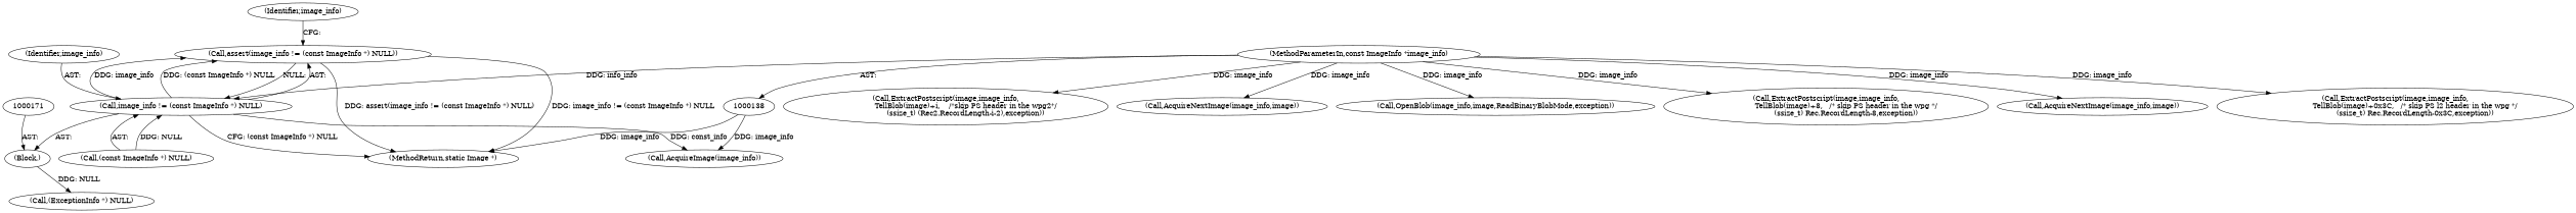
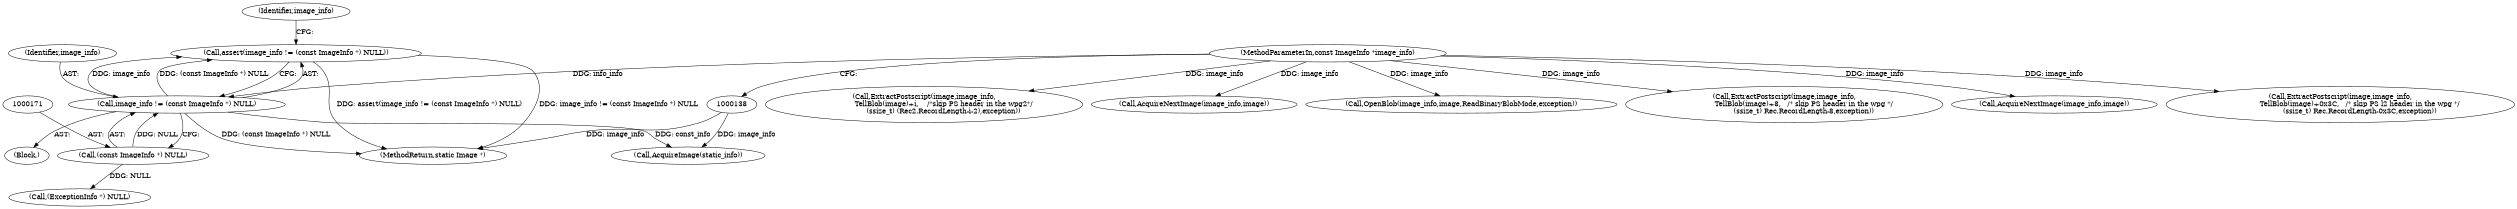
  digraph {
    n1 [label="(Call,assert(image_info != (const ImageInfo *) NULL))"]
    n2 [label="(Call,image_info != (const ImageInfo *) NULL)"]
    n3 [label="(MethodReturn,static Image *)"]
    n4 [label="(Block,)"]
    n5 [label="(Call,(const ImageInfo *) NULL)"]
-   n6 [label="(Call,AcquireImage(image_info))"]
+   n6 [label="(Call,AcquireImage(static_info))"]
    n7 [label="(Call,(ExceptionInfo *) NULL)"]
    n8 [label="(MethodParameterIn,const ImageInfo *image_info)"]
    n9 [label="(Call,AcquireNextImage(image_info,image))"]
    n10 [label="(Call,ExtractPostscript(image,image_info,\n                  TellBlob(image)+0x3C,   /* skip PS l2 header in the wpg */\n                  (ssize_t) Rec.RecordLength-0x3C,exception))"]
    n11 [label="(Call,ExtractPostscript(image,image_info,\n                  TellBlob(image)+i,    /*skip PS header in the wpg2*/\n                  (ssize_t) (Rec2.RecordLength-i-2),exception))"]
    n12 [label="(Call,AcquireNextImage(image_info,image))"]
    n13 [label="(Call,OpenBlob(image_info,image,ReadBinaryBlobMode,exception))"]
    n14 [label="(Call,ExtractPostscript(image,image_info,\n                  TellBlob(image)+8,   /* skip PS header in the wpg */\n                  (ssize_t) Rec.RecordLength-8,exception))"]
    1000138
    n16 [label="(Identifier,image_info)"]
    n17 [label="(Identifier,image_info)"]
    1000171
-   n1 -> n2 [label="NULL: "]
+   n1 -> n2 [label="CFG: "]
    n1 -> n3 [label="DDG: image_info != (const ImageInfo *) NULL"]
    n1 -> n3 [label="DDG: assert(image_info != (const ImageInfo *) NULL)"]
    n2 -> n1 [label="AST: "]
    n2 -> n1 [label="DDG: image_info"]
    n2 -> n1 [label="DDG: (const ImageInfo *) NULL"]
-   n2 -> n3 [label="CFG: (const ImageInfo *) NULL"]
+   n2 -> n3 [label="DDG: (const ImageInfo *) NULL"]
    n2 -> n4 [label="AST: "]
+   n2 -> n5 [label="CFG: "]
    n2 -> n6 [label="DDG: const_info"]
    n5 -> n2 [label="AST: "]
    n5 -> n2 [label="DDG: NULL"]
-   n4 -> n7 [label="DDG: NULL"]
+   n5 -> n7 [label="DDG: NULL"]
    n8 -> n2 [label="DDG: info_info"]
    n8 -> n9 [label="DDG: image_info"]
    n8 -> n10 [label="DDG: image_info"]
    n8 -> n11 [label="DDG: image_info"]
    n8 -> n12 [label="DDG: image_info"]
    n8 -> n13 [label="DDG: image_info"]
    n8 -> n14 [label="DDG: image_info"]
-   n8 -> 1000138 [label="AST: "]
+   n8 -> 1000138 [label="CFG: "]
    1000138 -> n3 [label="DDG: image_info"]
    1000138 -> n6 [label="DDG: image_info"]
    n16 -> n1 [label="CFG: "]
    n17 -> n2 [label="AST: "]
-   1000171 -> n4 [label="AST: "]
+   1000171 -> n5 [label="AST: "]
  }
